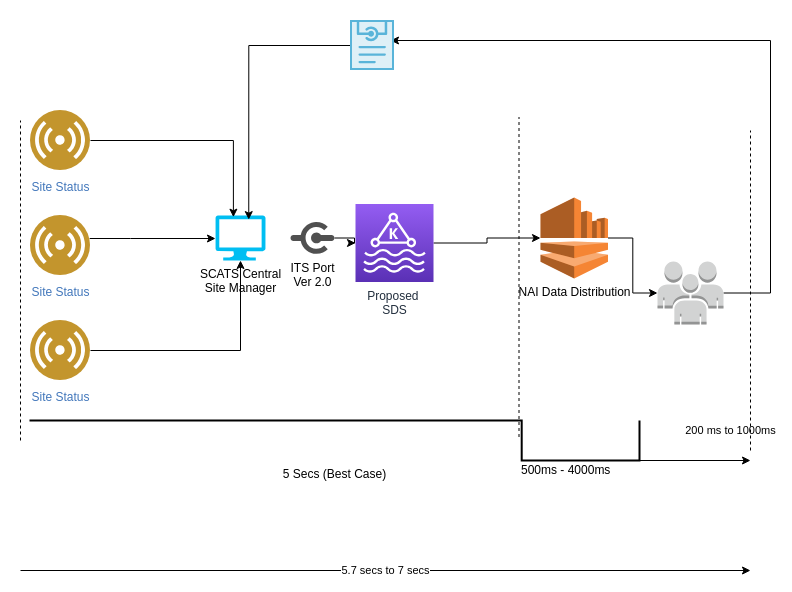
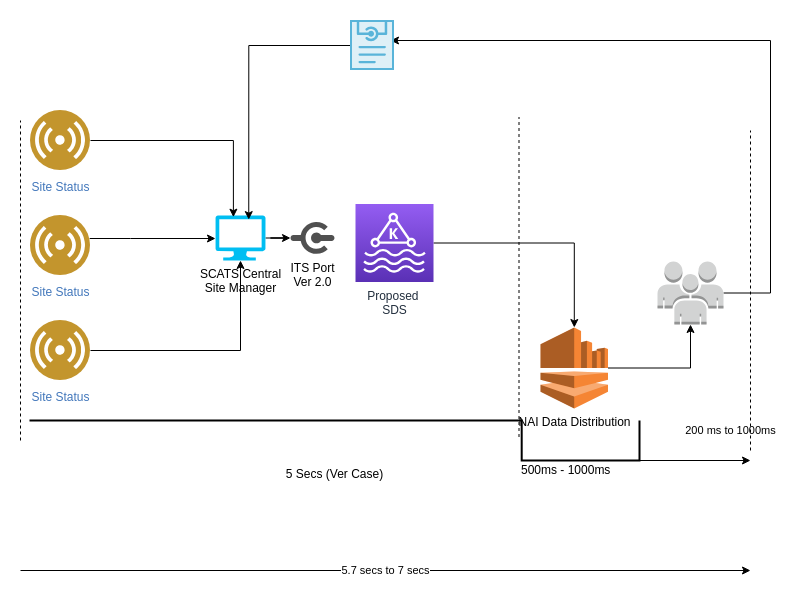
  <mxCell id="0" />
  <mxCell id="1" parent="0" />
  <mxCell id="2" style="edgeStyle=orthogonalEdgeStyle;rounded=0;orthogonalLoop=1;jettySize=auto;html=1;" parent="1" source="3" target="5" edge="1"><mxGeometry relative="1" as="geometry"><Array as="points"><mxPoint x="130" y="238" /><mxPoint x="130" y="238" /></Array></mxGeometry></mxCell>
  <mxCell id="3" value="Site Status" style="aspect=fixed;perimeter=ellipsePerimeter;html=1;align=center;shadow=0;dashed=0;fontColor=#4277BB;labelBackgroundColor=#ffffff;fontSize=12;spacingTop=3;image;image=img/lib/ibm/users/sensor.svg;" parent="1" vertex="1"><mxGeometry x="30" y="215" width="60" height="60" as="geometry" /></mxCell>
+ <mxCell id="4" style="edgeStyle=orthogonalEdgeStyle;rounded=0;orthogonalLoop=1;jettySize=auto;html=1;" parent="1" source="5" target="7" edge="1"><mxGeometry relative="1" as="geometry" /></mxCell>
  <mxCell id="5" value="SCATS Central&lt;br&gt;Site Manager" style="verticalLabelPosition=bottom;html=1;verticalAlign=top;align=center;strokeColor=none;fillColor=#00BEF2;shape=mxgraph.azure.computer;pointerEvents=1;" parent="1" vertex="1"><mxGeometry x="215" y="215" width="50" height="45" as="geometry" /></mxCell>
- <mxCell id="6" style="edgeStyle=orthogonalEdgeStyle;rounded=0;orthogonalLoop=1;jettySize=auto;html=1;" parent="1" source="7" target="9" edge="1"><mxGeometry relative="1" as="geometry" /></mxCell>
  <mxCell id="7" value="ITS Port&lt;br&gt;Ver 2.0" style="pointerEvents=1;shadow=0;dashed=0;html=1;strokeColor=none;fillColor=#505050;labelPosition=center;verticalLabelPosition=bottom;verticalAlign=top;outlineConnect=0;align=center;shape=mxgraph.office.concepts.connector;" parent="1" vertex="1"><mxGeometry x="290" y="221.5" width="44" height="32" as="geometry" /></mxCell>
  <mxCell id="8" style="edgeStyle=orthogonalEdgeStyle;rounded=0;orthogonalLoop=1;jettySize=auto;html=1;" parent="1" source="9" target="11" edge="1"><mxGeometry relative="1" as="geometry" /></mxCell>
  <mxCell id="9" value="Proposed&amp;nbsp;&lt;br&gt;SDS" style="outlineConnect=0;fontColor=#232F3E;gradientColor=#945DF2;gradientDirection=north;fillColor=#5A30B5;strokeColor=#ffffff;dashed=0;verticalLabelPosition=bottom;verticalAlign=top;align=center;html=1;fontSize=12;fontStyle=0;aspect=fixed;shape=mxgraph.aws4.resourceIcon;resIcon=mxgraph.aws4.managed_streaming_for_kafka;" parent="1" vertex="1"><mxGeometry x="355" y="203.5" width="78" height="78" as="geometry" /></mxCell>
  <mxCell id="10" style="edgeStyle=orthogonalEdgeStyle;rounded=0;orthogonalLoop=1;jettySize=auto;html=1;" parent="1" source="11" target="21" edge="1"><mxGeometry relative="1" as="geometry" /></mxCell>
- <mxCell id="11" value="NAI Data Distribution" style="outlineConnect=0;dashed=0;verticalLabelPosition=bottom;verticalAlign=top;align=center;html=1;shape=mxgraph.aws3.kinesis;fillColor=#F58534;gradientColor=none;" parent="1" vertex="1"><mxGeometry x="540" y="197" width="67.5" height="81" as="geometry" /></mxCell>
+ <mxCell id="11" value="NAI Data Distribution" style="outlineConnect=0;dashed=0;verticalLabelPosition=bottom;verticalAlign=top;align=center;html=1;shape=mxgraph.aws3.kinesis;fillColor=#F58534;gradientColor=none;" parent="1" vertex="1"><mxGeometry x="540" y="327" width="67.5" height="81" as="geometry" /></mxCell>
  <mxCell id="12" style="edgeStyle=orthogonalEdgeStyle;rounded=0;orthogonalLoop=1;jettySize=auto;html=1;" parent="1" source="13" target="5" edge="1"><mxGeometry relative="1" as="geometry" /></mxCell>
  <mxCell id="13" value="Site Status" style="aspect=fixed;perimeter=ellipsePerimeter;html=1;align=center;shadow=0;dashed=0;fontColor=#4277BB;labelBackgroundColor=#ffffff;fontSize=12;spacingTop=3;image;image=img/lib/ibm/users/sensor.svg;" parent="1" vertex="1"><mxGeometry x="30" y="320" width="60" height="60" as="geometry" /></mxCell>
  <mxCell id="14" style="edgeStyle=orthogonalEdgeStyle;rounded=0;orthogonalLoop=1;jettySize=auto;html=1;entryX=0.358;entryY=0.037;entryDx=0;entryDy=0;entryPerimeter=0;" parent="1" source="15" target="5" edge="1"><mxGeometry relative="1" as="geometry" /></mxCell>
  <mxCell id="15" value="Site Status" style="aspect=fixed;perimeter=ellipsePerimeter;html=1;align=center;shadow=0;dashed=0;fontColor=#4277BB;labelBackgroundColor=#ffffff;fontSize=12;spacingTop=3;image;image=img/lib/ibm/users/sensor.svg;" parent="1" vertex="1"><mxGeometry x="30" y="110" width="60" height="60" as="geometry" /></mxCell>
- <mxCell id="16" value="5 Secs (Best Case)" style="verticalLabelPosition=bottom;html=1;verticalAlign=top;strokeWidth=2;shape=mxgraph.lean_mapping.timeline2;dx1=0;dy1=0;dx2=30;dy2=0;dx3=230;dy3=0;dx4=230;dy4=0;dx5=492.2;dy5=0.893;dy6=0.013;" parent="1" vertex="1"><mxGeometry x="29" y="420" width="610" height="40" as="geometry" /></mxCell>
- <mxCell id="17" value="500ms - 4000ms" style="text;html=1;resizable=0;points=[];autosize=1;align=left;verticalAlign=top;spacingTop=-4;" parent="1" vertex="1"><mxGeometry x="519" y="460" width="110" height="10" as="geometry" /></mxCell>
+ <mxCell id="16" value="5 Secs (Ver Case)" style="verticalLabelPosition=bottom;html=1;verticalAlign=top;strokeWidth=2;shape=mxgraph.lean_mapping.timeline2;dx1=0;dy1=0;dx2=30;dy2=0;dx3=230;dy3=0;dx4=230;dy4=0;dx5=492.2;dy5=0.893;dy6=0.013;" parent="1" vertex="1"><mxGeometry x="29" y="420" width="610" height="40" as="geometry" /></mxCell>
+ <mxCell id="17" value="500ms - 1000ms" style="text;html=1;resizable=0;points=[];autosize=1;align=left;verticalAlign=top;spacingTop=-4;" parent="1" vertex="1"><mxGeometry x="519" y="460" width="110" height="10" as="geometry" /></mxCell>
  <mxCell id="18" value="200 ms to 1000ms" style="edgeStyle=orthogonalEdgeStyle;rounded=0;orthogonalLoop=1;jettySize=auto;html=1;" parent="1" edge="1"><mxGeometry x="0.667" y="30" relative="1" as="geometry"><mxPoint x="630" y="460" as="sourcePoint" /><mxPoint x="750" y="460" as="targetPoint" /><mxPoint as="offset" /></mxGeometry></mxCell>
  <mxCell id="19" value="5.7 secs to 7 secs" style="endArrow=classic;html=1;" parent="1" edge="1"><mxGeometry width="50" height="50" relative="1" as="geometry"><mxPoint x="20" y="570" as="sourcePoint" /><mxPoint x="750" y="570" as="targetPoint" /></mxGeometry></mxCell>
  <mxCell id="20" style="edgeStyle=orthogonalEdgeStyle;rounded=0;orthogonalLoop=1;jettySize=auto;html=1;entryX=0.909;entryY=0.4;entryDx=0;entryDy=0;entryPerimeter=0;" edge="1" parent="1" source="21" target="26"><mxGeometry relative="1" as="geometry"><Array as="points"><mxPoint x="770" y="293" /><mxPoint x="770" y="40" /></Array></mxGeometry></mxCell>
  <mxCell id="21" value="" style="outlineConnect=0;dashed=0;verticalLabelPosition=bottom;verticalAlign=top;align=center;html=1;shape=mxgraph.aws3.users;fillColor=#D2D3D3;gradientColor=none;" parent="1" vertex="1"><mxGeometry x="657" y="261" width="66" height="63" as="geometry" /></mxCell>
  <mxCell id="22" value="" style="endArrow=none;dashed=1;html=1;" parent="1" edge="1"><mxGeometry width="50" height="50" relative="1" as="geometry"><mxPoint x="20" y="440" as="sourcePoint" /><mxPoint x="20" y="120" as="targetPoint" /></mxGeometry></mxCell>
  <mxCell id="23" value="" style="endArrow=none;dashed=1;html=1;" parent="1" edge="1"><mxGeometry width="50" height="50" relative="1" as="geometry"><mxPoint x="518.5" y="436.5" as="sourcePoint" /><mxPoint x="518.5" y="116.5" as="targetPoint" /></mxGeometry></mxCell>
  <mxCell id="24" value="" style="endArrow=none;dashed=1;html=1;" parent="1" edge="1"><mxGeometry width="50" height="50" relative="1" as="geometry"><mxPoint x="750" y="450" as="sourcePoint" /><mxPoint x="750" y="130" as="targetPoint" /></mxGeometry></mxCell>
  <mxCell id="25" style="edgeStyle=orthogonalEdgeStyle;rounded=0;orthogonalLoop=1;jettySize=auto;html=1;entryX=0.665;entryY=0.091;entryDx=0;entryDy=0;entryPerimeter=0;" edge="1" parent="1" source="26" target="5"><mxGeometry relative="1" as="geometry" /></mxCell>
  <mxCell id="26" value="" style="aspect=fixed;html=1;perimeter=none;align=center;shadow=0;dashed=0;image;fontSize=12;image=img/lib/mscae/APIDefinition.svg;" vertex="1" parent="1"><mxGeometry x="350" y="20" width="44" height="50" as="geometry" /></mxCell>
